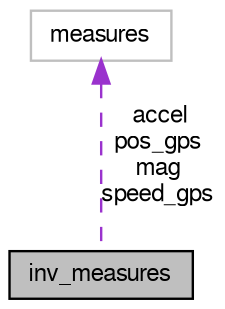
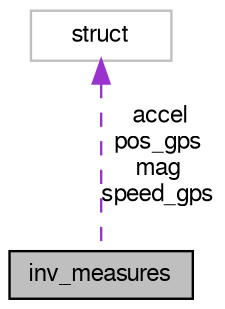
  digraph {
    node [fontname=FreeSans fontsize=10 shape=record style=filled]
    n1 [color=black fillcolor=grey75 fontcolor=black height=0.2 label=inv_measures width=0.4]
-   n2 [color=grey75 fillcolor=white height=0.2 label=measures width=0.4]
+   n2 [color=grey75 fillcolor=white height=0.2 label=struct width=0.4]
    n2 -> n1 [color=darkorchid3 dir=back fontname=FreeSans fontsize=10 label=" accel\npos_gps\nmag\nspeed_gps" labelfontname=FreeSans labelfontsize=10 style=dashed]
  }
